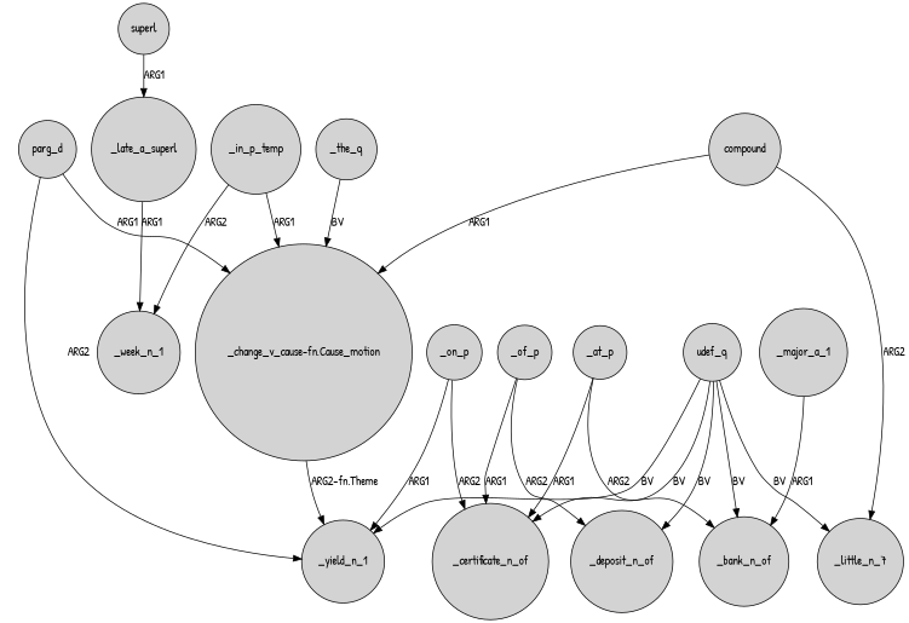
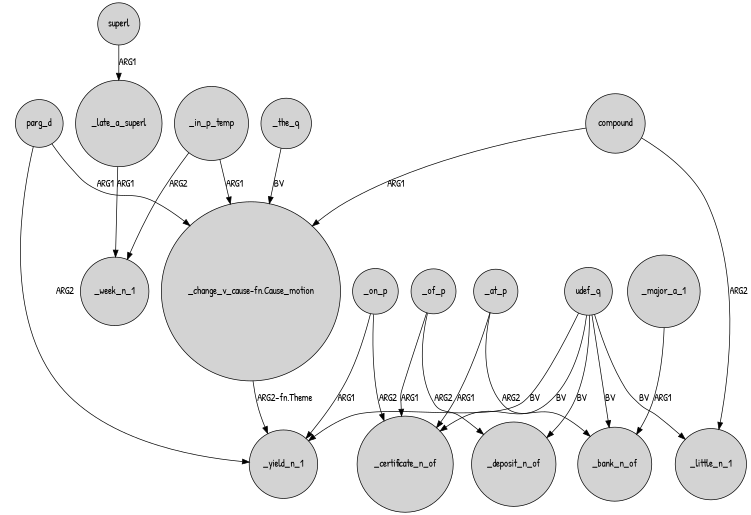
  digraph {
    fontname="Patrick Hand"
    node [fontname="Patrick Hand" shape=circle style=filled]
    edge [fontname="Patrick Hand"]
    _the_q
    "_change_v_cause-fn.Cause_motion"
    _yield_n_1
    _on_p
    _certificate_n_of
    _of_p
    _deposit_n_of
    _at_p
    _bank_n_of
    _in_p_temp
    _week_n_1
    n12 [label=_late_a_superl]
    superl
    _major_a_1
    udef_q
-   _little_n_1 [label=_little_n_7]
+   _little_n_1
    parg_d
    compound
    _the_q -> "_change_v_cause-fn.Cause_motion" [label=BV]
    "_change_v_cause-fn.Cause_motion" -> _yield_n_1 [label="ARG2-fn.Theme"]
    _on_p -> _yield_n_1 [label=ARG1]
    _on_p -> _certificate_n_of [label=ARG2]
    _of_p -> _certificate_n_of [label=ARG1]
    _of_p -> _deposit_n_of [label=ARG2]
    _at_p -> _certificate_n_of [label=ARG1]
    _at_p -> _bank_n_of [label=ARG2]
    _in_p_temp -> "_change_v_cause-fn.Cause_motion" [label=ARG1]
    _in_p_temp -> _week_n_1 [label=ARG2]
    n12 -> _week_n_1 [label=ARG1]
    superl -> n12 [label=ARG1]
    _major_a_1 -> _bank_n_of [label=ARG1]
    udef_q -> _yield_n_1 [label=BV]
    udef_q -> _certificate_n_of [label=BV]
    udef_q -> _deposit_n_of [label=BV]
    udef_q -> _bank_n_of [label=BV]
    udef_q -> _little_n_1 [label=BV]
    parg_d -> "_change_v_cause-fn.Cause_motion" [label=ARG1]
    parg_d -> _yield_n_1 [label=ARG2]
    compound -> "_change_v_cause-fn.Cause_motion" [label=ARG1]
    compound -> _little_n_1 [label=ARG2]
  }
